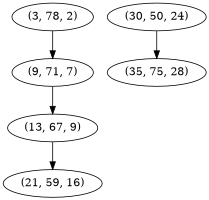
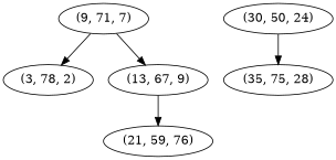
  digraph {
    "(3, 78, 2)"
    "(9, 71, 7)"
    "(13, 67, 9)"
-   "(21, 59, 16)"
+   "(21, 59, 16)" [label="(21, 59, 76)"]
    n5 [label="(35, 75, 28)"]
    "(30, 50, 24)"
-   "(3, 78, 2)" -> "(9, 71, 7)"
+   "(9, 71, 7)" -> "(3, 78, 2)"
    "(9, 71, 7)" -> "(13, 67, 9)"
    "(13, 67, 9)" -> "(21, 59, 16)"
    "(30, 50, 24)" -> n5
  }
